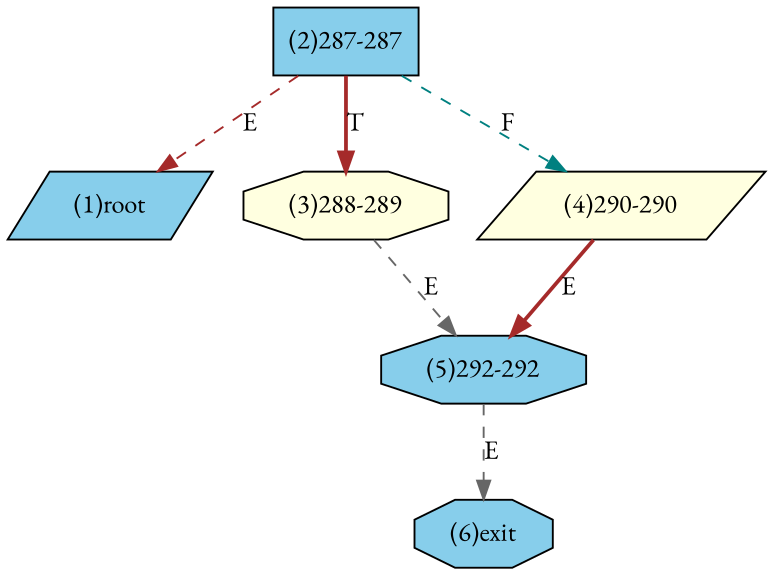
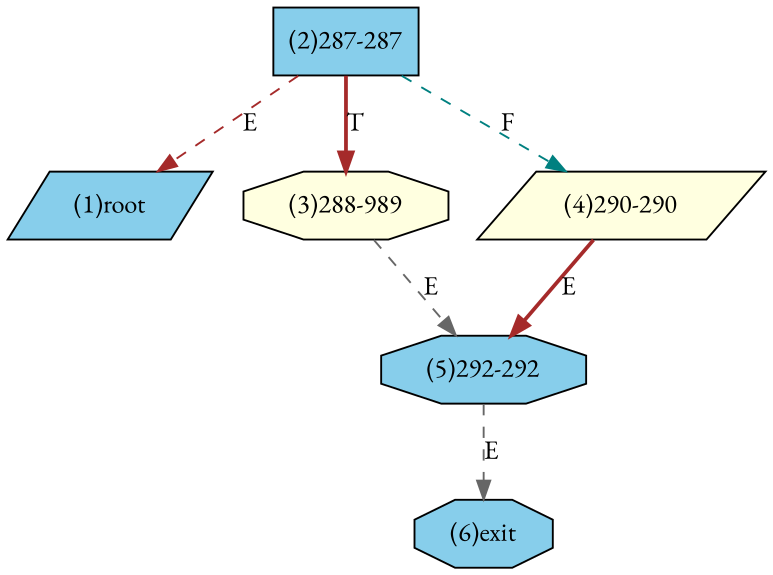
  digraph {
    fontname="EB Garamond"
    node [fillcolor=skyblue fontname="EB Garamond" shape=octagon style=filled]
    edge [color=brown fontname="EB Garamond" style=dashed]
    n1 [label="(1)root" shape=parallelogram]
    n2 [label="(2)287-287" shape=box]
-   n3 [fillcolor=lightyellow label="(3)288-289"]
+   n3 [fillcolor=lightyellow label="(3)288-989"]
    n4 [fillcolor=lightyellow label="(4)290-290" shape=parallelogram]
    n5 [label="(5)292-292"]
    n6 [label="(6)exit"]
    n2 -> n1 [label=E]
    n2 -> n3 [label=T style=bold]
    n2 -> n4 [color=teal label=F]
    n3 -> n5 [color=gray40 label=E]
    n4 -> n5 [label=E style=bold]
    n5 -> n6 [color=gray40 label=E]
  }
